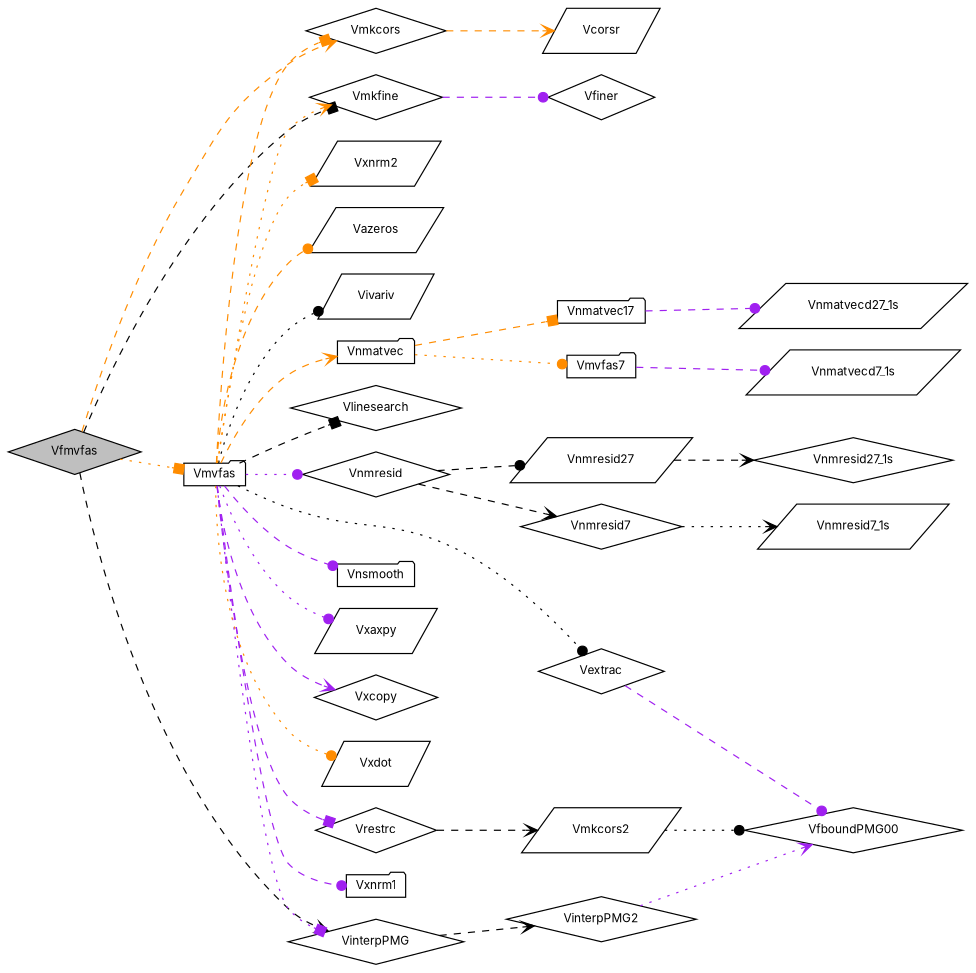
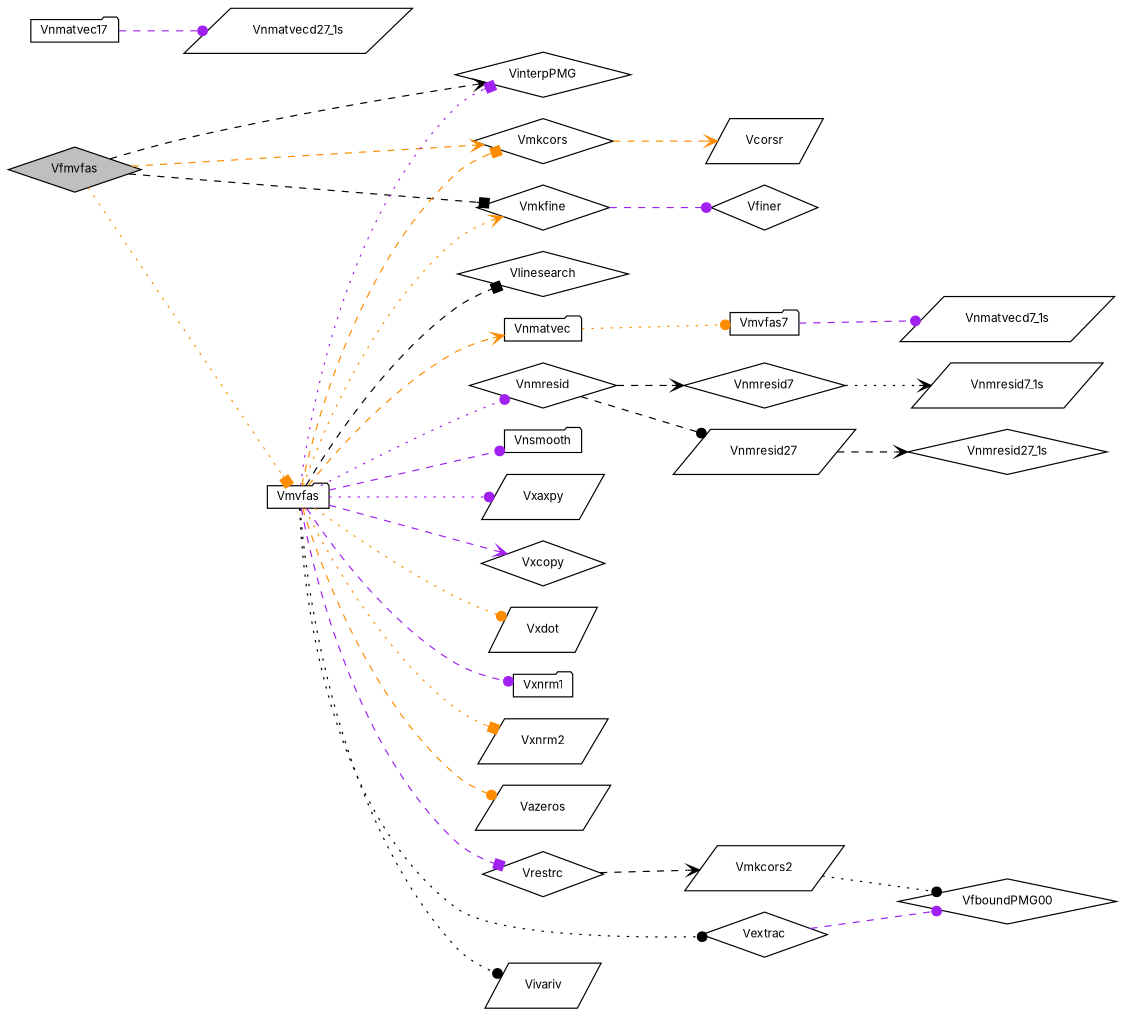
  digraph {
    fontname=Inter
    rankdir=LR
    node [color=black fillcolor=white fontname=Inter fontsize=10 shape=diamond style=filled]
    edge [arrowhead=dot color=black fontname=Inter fontsize=10 labelfontname=FreeSans labelfontsize=10 style=dashed]
    n1 [fillcolor=grey75 fontcolor=black height=0.2 label=Vfmvfas width=0.4]
    n2 [height=0.2 label=VinterpPMG width=0.4]
    n3 [height=0.2 label=Vmkcors width=0.4]
    n4 [height=0.2 label=Vmkfine width=0.4]
    n5 [height=0.2 label=Vmvfas shape=folder width=0.4]
-   n6 [height=0.2 label=VinterpPMG2 width=0.4]
    n7 [height=0.2 label=Vcorsr shape=parallelogram width=0.4]
    n8 [height=0.2 label=Vfiner width=0.4]
    n9 [height=0.2 label=Vazeros shape=parallelogram width=0.4]
    n10 [height=0.2 label=Vextrac width=0.4]
    n11 [height=0.2 label=Vivariv shape=parallelogram width=0.4]
    n12 [height=0.2 label=Vlinesearch width=0.4]
    n13 [height=0.2 label=Vnmatvec shape=folder width=0.4]
    n14 [height=0.2 label=Vnmresid width=0.4]
    n15 [height=0.2 label=Vnsmooth shape=folder width=0.4]
    n16 [height=0.2 label=Vrestrc width=0.4]
    n17 [height=0.2 label=Vxaxpy shape=parallelogram width=0.4]
    n18 [height=0.2 label=Vxcopy width=0.4]
    n19 [height=0.2 label=Vxdot shape=parallelogram width=0.4]
    n20 [height=0.2 label=Vxnrm1 shape=folder width=0.4]
    n21 [height=0.2 label=Vxnrm2 shape=parallelogram width=0.4]
    n22 [height=0.2 label=VfboundPMG00 width=0.4]
    n23 [height=0.2 label=Vnmatvec17 shape=folder width=0.4]
    n24 [height=0.2 label=Vmvfas7 shape=folder width=0.4]
    n25 [height=0.2 label=Vnmresid27 shape=parallelogram width=0.4]
    n26 [height=0.2 label=Vnmresid7 width=0.4]
    n27 [height=0.2 label=Vmkcors2 shape=parallelogram width=0.4]
    n28 [height=0.2 label=Vnmatvecd27_1s shape=parallelogram width=0.4]
    n29 [height=0.2 label=Vnmatvecd7_1s shape=parallelogram width=0.4]
    n30 [height=0.2 label=Vnmresid27_1s width=0.4]
    n31 [height=0.2 label=Vnmresid7_1s shape=parallelogram width=0.4]
    n1 -> n2 [arrowhead=vee]
    n1 -> n3 [arrowhead=vee color=darkorange]
    n1 -> n4 [arrowhead=box]
    n1 -> n5 [arrowhead=box color=darkorange style=dotted]
-   n2 -> n6 [arrowhead=vee]
    n3 -> n7 [arrowhead=vee color=darkorange]
    n4 -> n8 [color=purple]
    n5 -> n2 [arrowhead=box color=purple style=dotted]
    n5 -> n3 [arrowhead=box color=darkorange]
    n5 -> n4 [arrowhead=vee color=darkorange style=dotted]
    n5 -> n9 [color=darkorange]
    n5 -> n10 [style=dotted]
    n5 -> n11 [style=dotted]
    n5 -> n12 [arrowhead=box]
    n5 -> n13 [arrowhead=vee color=darkorange]
    n5 -> n14 [color=purple style=dotted]
    n5 -> n15 [color=purple]
    n5 -> n16 [arrowhead=box color=purple]
    n5 -> n17 [color=purple style=dotted]
    n5 -> n18 [arrowhead=vee color=purple]
    n5 -> n19 [color=darkorange style=dotted]
    n5 -> n20 [color=purple]
    n5 -> n21 [arrowhead=box color=darkorange style=dotted]
-   n6 -> n22 [arrowhead=vee color=purple style=dotted]
    n10 -> n22 [color=purple]
-   n13 -> n23 [arrowhead=box color=darkorange]
    n13 -> n24 [color=darkorange style=dotted]
    n14 -> n25
    n14 -> n26 [arrowhead=vee]
    n16 -> n27 [arrowhead=vee]
    n23 -> n28 [color=purple]
    n24 -> n29 [color=purple]
    n25 -> n30 [arrowhead=vee]
    n26 -> n31 [arrowhead=vee style=dotted]
    n27 -> n22 [style=dotted]
  }
